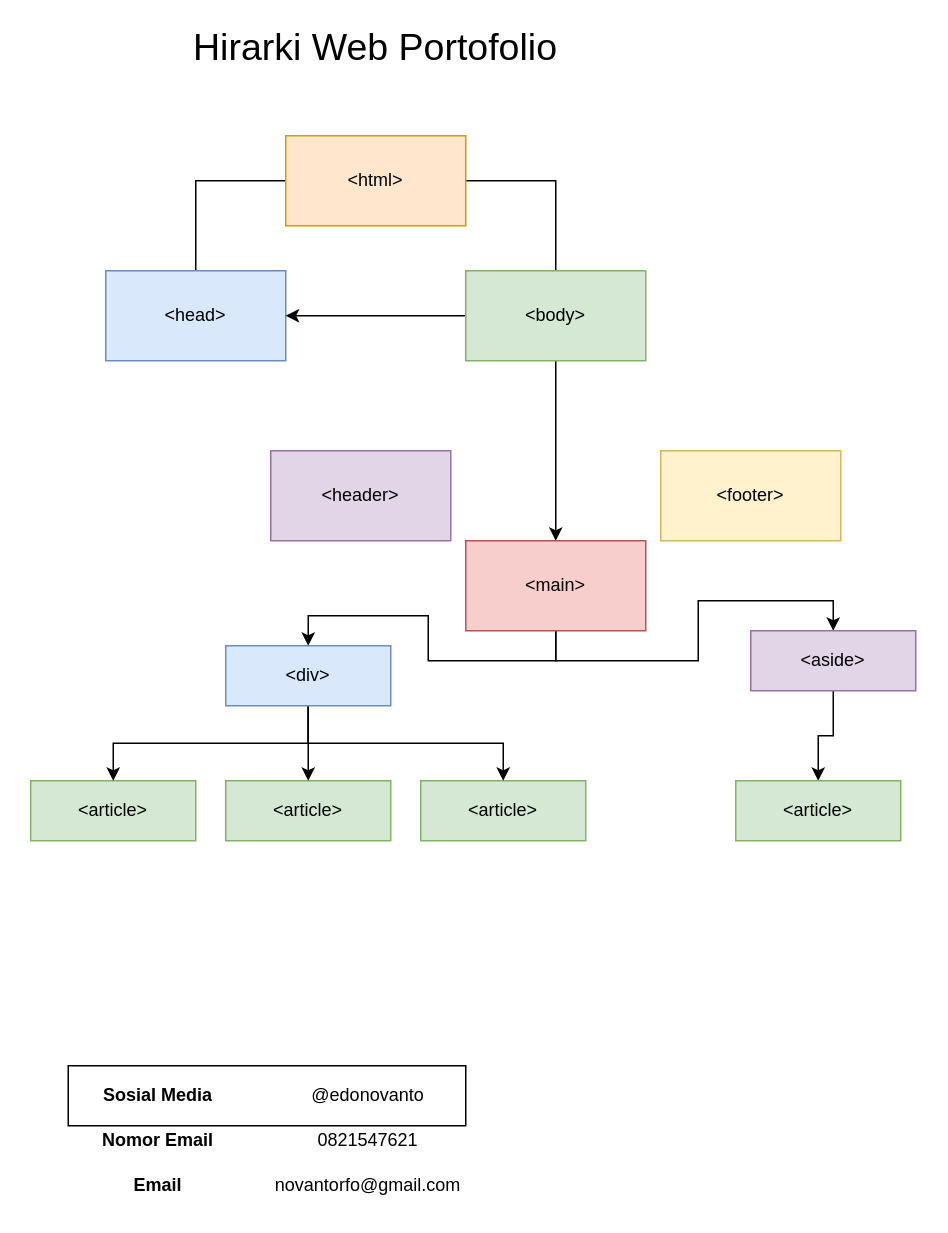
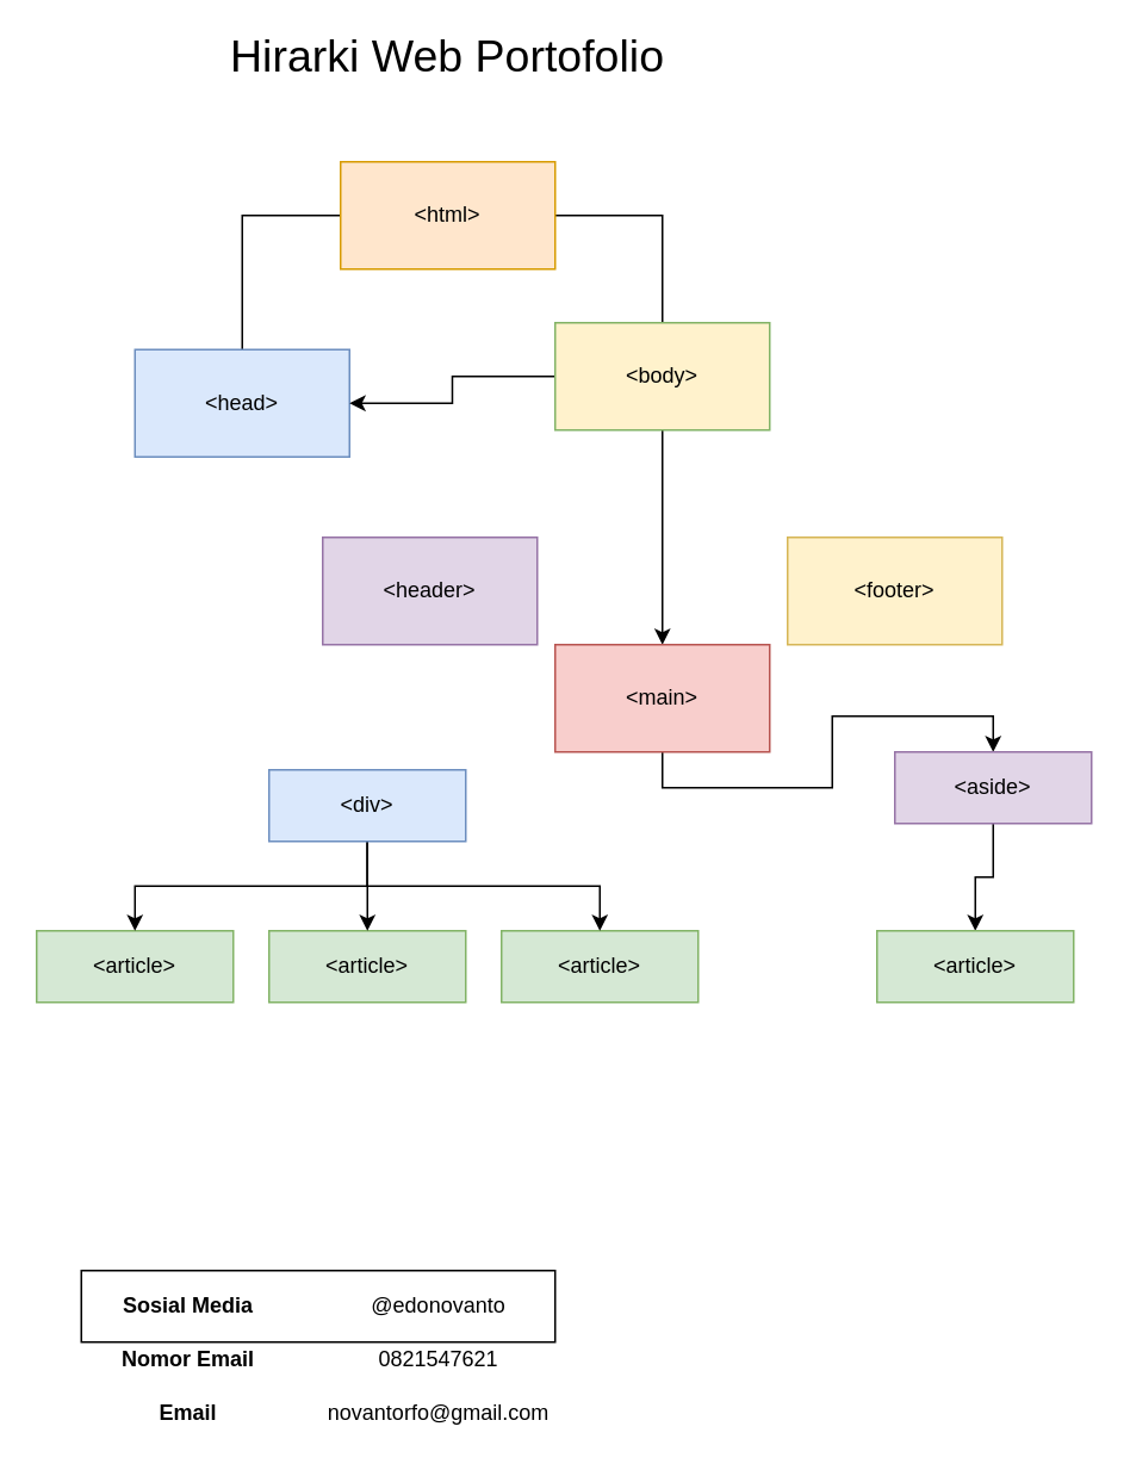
  <mxCell id="0" />
  <mxCell id="1" parent="0" />
  <mxCell id="2" value="" style="rounded=0;whiteSpace=wrap;html=1;" parent="1" vertex="1"><mxGeometry x="45" y="710" width="265" height="40" as="geometry" /></mxCell>
  <mxCell id="3" style="edgeStyle=orthogonalEdgeStyle;rounded=0;orthogonalLoop=1;jettySize=auto;html=1;exitX=0;exitY=0.5;exitDx=0;exitDy=0;entryX=0.5;entryY=0;entryDx=0;entryDy=0;endArrow=none;endFill=0;" parent="1" source="5" target="6" edge="1"><mxGeometry relative="1" as="geometry" /></mxCell>
  <mxCell id="4" style="edgeStyle=orthogonalEdgeStyle;rounded=0;orthogonalLoop=1;jettySize=auto;html=1;entryX=0.5;entryY=0;entryDx=0;entryDy=0;endArrow=none;endFill=0;" parent="1" source="5" target="9" edge="1"><mxGeometry relative="1" as="geometry"><Array as="points"><mxPoint x="370" y="120" /></Array></mxGeometry></mxCell>
  <mxCell id="5" value="&amp;lt;html&amp;gt;" style="rounded=0;whiteSpace=wrap;html=1;fillColor=#ffe6cc;strokeColor=#d79b00;" parent="1" vertex="1"><mxGeometry x="190" y="90" width="120" height="60" as="geometry" /></mxCell>
- <mxCell id="6" value="&amp;lt;head&amp;gt;" style="rounded=0;whiteSpace=wrap;html=1;fillColor=#dae8fc;strokeColor=#6c8ebf;" parent="1" vertex="1"><mxGeometry x="70" y="180" width="120" height="60" as="geometry" /></mxCell>
+ <mxCell id="6" value="&amp;lt;head&amp;gt;" style="rounded=0;whiteSpace=wrap;html=1;fillColor=#dae8fc;strokeColor=#6c8ebf;" parent="1" vertex="1"><mxGeometry x="75" y="195" width="120" height="60" as="geometry" /></mxCell>
  <mxCell id="7" style="edgeStyle=orthogonalEdgeStyle;rounded=0;orthogonalLoop=1;jettySize=auto;html=1;" parent="1" source="9" target="14" edge="1"><mxGeometry relative="1" as="geometry" /></mxCell>
  <mxCell id="8" style="edgeStyle=orthogonalEdgeStyle;rounded=0;orthogonalLoop=1;jettySize=auto;html=1;" parent="1" source="9" target="6" edge="1"><mxGeometry relative="1" as="geometry" /></mxCell>
- <mxCell id="9" value="&amp;lt;body&amp;gt;" style="rounded=0;whiteSpace=wrap;html=1;fillColor=#d5e8d4;strokeColor=#82b366;" parent="1" vertex="1"><mxGeometry x="310" y="180" width="120" height="60" as="geometry" /></mxCell>
+ <mxCell id="9" value="&amp;lt;body&amp;gt;" style="rounded=0;whiteSpace=wrap;html=1;fillColor=#fff2cc;strokeColor=#82b366;" parent="1" vertex="1"><mxGeometry x="310" y="180" width="120" height="60" as="geometry" /></mxCell>
  <mxCell id="10" value="&lt;font style=&quot;font-size: 25px&quot;&gt;Hirarki Web Portofolio&lt;/font&gt;" style="text;html=1;strokeColor=none;fillColor=none;align=center;verticalAlign=middle;whiteSpace=wrap;rounded=0;" parent="1" vertex="1"><mxGeometry x="120" y="20" width="260" height="20" as="geometry" /></mxCell>
  <mxCell id="11" value="&amp;lt;header&amp;gt;" style="rounded=0;whiteSpace=wrap;html=1;fillColor=#e1d5e7;strokeColor=#9673a6;" parent="1" vertex="1"><mxGeometry x="180" y="300" width="120" height="60" as="geometry" /></mxCell>
  <mxCell id="12" style="edgeStyle=orthogonalEdgeStyle;rounded=0;orthogonalLoop=1;jettySize=auto;html=1;exitX=0.5;exitY=1;exitDx=0;exitDy=0;entryX=0.5;entryY=0;entryDx=0;entryDy=0;" edge="1" parent="1" source="14" target="26"><mxGeometry relative="1" as="geometry"><mxPoint x="570" y="440" as="targetPoint" /></mxGeometry></mxCell>
- <mxCell id="13" style="edgeStyle=orthogonalEdgeStyle;rounded=0;orthogonalLoop=1;jettySize=auto;html=1;exitX=0.5;exitY=1;exitDx=0;exitDy=0;" edge="1" parent="1" source="14" target="31"><mxGeometry relative="1" as="geometry" /></mxCell>
  <mxCell id="14" value="&amp;lt;main&amp;gt;" style="rounded=0;whiteSpace=wrap;html=1;fillColor=#f8cecc;strokeColor=#b85450;" parent="1" vertex="1"><mxGeometry x="310" y="360" width="120" height="60" as="geometry" /></mxCell>
  <mxCell id="15" value="&amp;lt;footer&amp;gt;" style="rounded=0;whiteSpace=wrap;html=1;fillColor=#fff2cc;strokeColor=#d6b656;" parent="1" vertex="1"><mxGeometry x="440" y="300" width="120" height="60" as="geometry" /></mxCell>
  <mxCell id="16" value="Sosial Media" style="text;html=1;strokeColor=none;fillColor=none;align=center;verticalAlign=middle;whiteSpace=wrap;rounded=0;fontStyle=1" parent="1" vertex="1"><mxGeometry x="60" y="720" width="90" height="20" as="geometry" /></mxCell>
  <mxCell id="17" value="Nomor Email" style="text;html=1;strokeColor=none;fillColor=none;align=center;verticalAlign=middle;whiteSpace=wrap;rounded=0;fontStyle=1" parent="1" vertex="1"><mxGeometry x="50" y="750" width="110" height="20" as="geometry" /></mxCell>
  <mxCell id="18" value="Email" style="text;html=1;strokeColor=none;fillColor=none;align=center;verticalAlign=middle;whiteSpace=wrap;rounded=0;fontStyle=1" parent="1" vertex="1"><mxGeometry x="50" y="780" width="110" height="20" as="geometry" /></mxCell>
  <mxCell id="19" value="@edonovanto" style="text;html=1;strokeColor=none;fillColor=none;align=center;verticalAlign=middle;whiteSpace=wrap;rounded=0;fontStyle=0" parent="1" vertex="1"><mxGeometry x="200" y="720" width="90" height="20" as="geometry" /></mxCell>
  <mxCell id="20" value="0821547621" style="text;html=1;strokeColor=none;fillColor=none;align=center;verticalAlign=middle;whiteSpace=wrap;rounded=0;fontStyle=0" parent="1" vertex="1"><mxGeometry x="200" y="750" width="90" height="20" as="geometry" /></mxCell>
  <mxCell id="21" value="novantorfo@gmail.com" style="text;html=1;strokeColor=none;fillColor=none;align=center;verticalAlign=middle;whiteSpace=wrap;rounded=0;fontStyle=0" parent="1" vertex="1"><mxGeometry x="200" y="780" width="90" height="20" as="geometry" /></mxCell>
  <mxCell id="22" value="&amp;lt;article&amp;gt;" style="rounded=0;whiteSpace=wrap;html=1;fillColor=#d5e8d4;strokeColor=#82b366;" vertex="1" parent="1"><mxGeometry x="20" y="520" width="110" height="40" as="geometry" /></mxCell>
  <mxCell id="23" value="&amp;lt;article&amp;gt;" style="rounded=0;whiteSpace=wrap;html=1;fillColor=#d5e8d4;strokeColor=#82b366;" vertex="1" parent="1"><mxGeometry x="150" y="520" width="110" height="40" as="geometry" /></mxCell>
  <mxCell id="24" value="&amp;lt;article&amp;gt;" style="rounded=0;whiteSpace=wrap;html=1;fillColor=#d5e8d4;strokeColor=#82b366;" vertex="1" parent="1"><mxGeometry x="280" y="520" width="110" height="40" as="geometry" /></mxCell>
  <mxCell id="25" style="edgeStyle=orthogonalEdgeStyle;rounded=0;orthogonalLoop=1;jettySize=auto;html=1;" edge="1" parent="1" source="26" target="27"><mxGeometry relative="1" as="geometry" /></mxCell>
  <mxCell id="26" value="&amp;lt;aside&amp;gt;" style="rounded=0;whiteSpace=wrap;html=1;fillColor=#e1d5e7;strokeColor=#9673a6;" vertex="1" parent="1"><mxGeometry x="500" y="420" width="110" height="40" as="geometry" /></mxCell>
  <mxCell id="27" value="&amp;lt;article&amp;gt;" style="rounded=0;whiteSpace=wrap;html=1;fillColor=#d5e8d4;strokeColor=#82b366;" vertex="1" parent="1"><mxGeometry x="490" y="520" width="110" height="40" as="geometry" /></mxCell>
  <mxCell id="28" style="edgeStyle=orthogonalEdgeStyle;rounded=0;orthogonalLoop=1;jettySize=auto;html=1;exitX=0.5;exitY=1;exitDx=0;exitDy=0;" edge="1" parent="1" source="31" target="22"><mxGeometry relative="1" as="geometry" /></mxCell>
  <mxCell id="29" style="edgeStyle=orthogonalEdgeStyle;rounded=0;orthogonalLoop=1;jettySize=auto;html=1;exitX=0.5;exitY=1;exitDx=0;exitDy=0;" edge="1" parent="1" source="31" target="23"><mxGeometry relative="1" as="geometry" /></mxCell>
  <mxCell id="30" style="edgeStyle=orthogonalEdgeStyle;rounded=0;orthogonalLoop=1;jettySize=auto;html=1;exitX=0.5;exitY=1;exitDx=0;exitDy=0;" edge="1" parent="1" source="31" target="24"><mxGeometry relative="1" as="geometry" /></mxCell>
  <mxCell id="31" value="&amp;lt;div&amp;gt;" style="rounded=0;whiteSpace=wrap;html=1;fillColor=#dae8fc;strokeColor=#6c8ebf;" vertex="1" parent="1"><mxGeometry x="150" y="430" width="110" height="40" as="geometry" /></mxCell>
